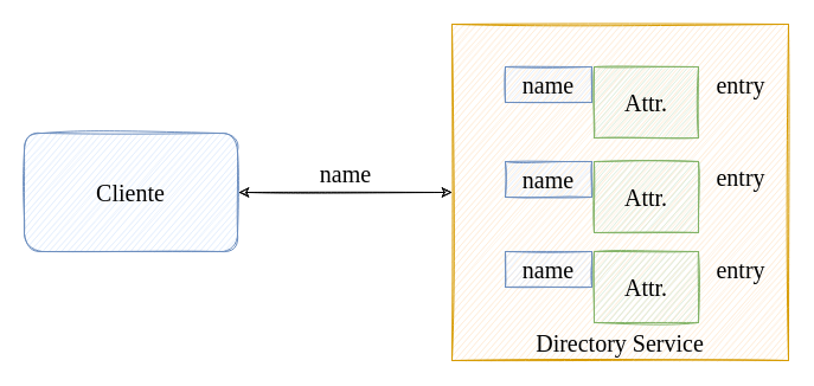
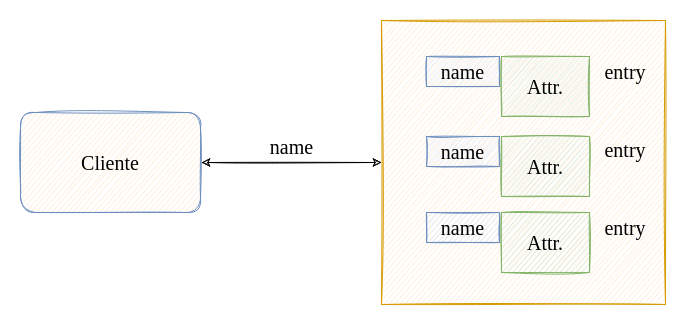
  <mxCell id="0" />
  <mxCell id="1" parent="0" />
- <mxCell id="2" value="Cliente" style="rounded=1;whiteSpace=wrap;html=1;sketch=1;hachureGap=4;fontFamily=Architects Daughter;fontSource=https%3A%2F%2Ffonts.googleapis.com%2Fcss%3Ffamily%3DArchitects%2BDaughter;fontSize=20;fillColor=#dae8fc;strokeColor=#6c8ebf;" parent="1" vertex="1"><mxGeometry x="20" y="112" width="180" height="100" as="geometry" /></mxCell>
+ <mxCell id="2" value="Cliente" style="rounded=1;whiteSpace=wrap;html=1;sketch=1;hachureGap=4;fontFamily=Architects Daughter;fontSource=https%3A%2F%2Ffonts.googleapis.com%2Fcss%3Ffamily%3DArchitects%2BDaughter;fontSize=20;fillColor=#ffe6cc;strokeColor=#6c8ebf;" parent="1" vertex="1"><mxGeometry x="20" y="112" width="180" height="100" as="geometry" /></mxCell>
  <mxCell id="3" value="" style="whiteSpace=wrap;html=1;aspect=fixed;sketch=1;fontFamily=Architects Daughter;fontSource=https%3A%2F%2Ffonts.googleapis.com%2Fcss%3Ffamily%3DArchitects%2BDaughter;fontSize=20;fillColor=#ffe6cc;strokeColor=#d79b00;" vertex="1" parent="1"><mxGeometry x="381" y="20" width="284" height="284" as="geometry" /></mxCell>
  <mxCell id="4" value="name" style="rounded=0;whiteSpace=wrap;html=1;sketch=1;fontFamily=Architects Daughter;fontSource=https%3A%2F%2Ffonts.googleapis.com%2Fcss%3Ffamily%3DArchitects%2BDaughter;fontSize=20;fillColor=#dae8fc;strokeColor=#6c8ebf;" vertex="1" parent="1"><mxGeometry x="426" y="56" width="73" height="30" as="geometry" /></mxCell>
  <mxCell id="5" value="Attr." style="rounded=0;whiteSpace=wrap;html=1;sketch=1;fontFamily=Architects Daughter;fontSource=https%3A%2F%2Ffonts.googleapis.com%2Fcss%3Ffamily%3DArchitects%2BDaughter;fontSize=20;fillColor=#d5e8d4;strokeColor=#82b366;" vertex="1" parent="1"><mxGeometry x="501" y="56" width="88" height="60" as="geometry" /></mxCell>
  <mxCell id="6" value="name" style="rounded=0;whiteSpace=wrap;html=1;sketch=1;fontFamily=Architects Daughter;fontSource=https%3A%2F%2Ffonts.googleapis.com%2Fcss%3Ffamily%3DArchitects%2BDaughter;fontSize=20;fillColor=#dae8fc;strokeColor=#6c8ebf;" vertex="1" parent="1"><mxGeometry x="426" y="136" width="73" height="30" as="geometry" /></mxCell>
  <mxCell id="7" value="Attr." style="rounded=0;whiteSpace=wrap;html=1;sketch=1;fontFamily=Architects Daughter;fontSource=https%3A%2F%2Ffonts.googleapis.com%2Fcss%3Ffamily%3DArchitects%2BDaughter;fontSize=20;fillColor=#d5e8d4;strokeColor=#82b366;" vertex="1" parent="1"><mxGeometry x="501" y="136" width="88" height="60" as="geometry" /></mxCell>
  <mxCell id="8" value="name" style="rounded=0;whiteSpace=wrap;html=1;sketch=1;fontFamily=Architects Daughter;fontSource=https%3A%2F%2Ffonts.googleapis.com%2Fcss%3Ffamily%3DArchitects%2BDaughter;fontSize=20;fillColor=#dae8fc;strokeColor=#6c8ebf;" vertex="1" parent="1"><mxGeometry x="426" y="212" width="73" height="30" as="geometry" /></mxCell>
  <mxCell id="9" value="Attr." style="rounded=0;whiteSpace=wrap;html=1;sketch=1;fontFamily=Architects Daughter;fontSource=https%3A%2F%2Ffonts.googleapis.com%2Fcss%3Ffamily%3DArchitects%2BDaughter;fontSize=20;fillColor=#d5e8d4;strokeColor=#82b366;" vertex="1" parent="1"><mxGeometry x="501" y="212" width="88" height="60" as="geometry" /></mxCell>
  <mxCell id="10" value="name" style="endArrow=classic;html=1;rounded=0;labelBackgroundColor=none;sketch=1;fontFamily=Architects Daughter;fontSource=https%3A%2F%2Ffonts.googleapis.com%2Fcss%3Ffamily%3DArchitects%2BDaughter;fontSize=20;entryX=0;entryY=0.5;entryDx=0;entryDy=0;startArrow=classic;startFill=1;" edge="1" parent="1" target="3"><mxGeometry y="16" width="50" height="50" relative="1" as="geometry"><mxPoint x="201" y="162" as="sourcePoint" /><mxPoint x="265" y="128" as="targetPoint" /><mxPoint as="offset" /></mxGeometry></mxCell>
- <mxCell id="11" value="Directory Service" style="text;html=1;strokeColor=none;fillColor=none;align=center;verticalAlign=middle;whiteSpace=wrap;rounded=0;sketch=1;fontFamily=Architects Daughter;fontSource=https%3A%2F%2Ffonts.googleapis.com%2Fcss%3Ffamily%3DArchitects%2BDaughter;fontSize=20;" vertex="1" parent="1"><mxGeometry x="422" y="274" width="202" height="30" as="geometry" /></mxCell>
  <mxCell id="12" value="entry" style="text;html=1;strokeColor=none;fillColor=none;align=center;verticalAlign=middle;whiteSpace=wrap;rounded=0;sketch=1;fontFamily=Architects Daughter;fontSource=https%3A%2F%2Ffonts.googleapis.com%2Fcss%3Ffamily%3DArchitects%2BDaughter;fontSize=20;" vertex="1" parent="1"><mxGeometry x="595" y="56" width="60" height="30" as="geometry" /></mxCell>
  <mxCell id="13" value="entry" style="text;html=1;strokeColor=none;fillColor=none;align=center;verticalAlign=middle;whiteSpace=wrap;rounded=0;sketch=1;fontFamily=Architects Daughter;fontSource=https%3A%2F%2Ffonts.googleapis.com%2Fcss%3Ffamily%3DArchitects%2BDaughter;fontSize=20;" vertex="1" parent="1"><mxGeometry x="595" y="134" width="60" height="30" as="geometry" /></mxCell>
  <mxCell id="14" value="entry" style="text;html=1;strokeColor=none;fillColor=none;align=center;verticalAlign=middle;whiteSpace=wrap;rounded=0;sketch=1;fontFamily=Architects Daughter;fontSource=https%3A%2F%2Ffonts.googleapis.com%2Fcss%3Ffamily%3DArchitects%2BDaughter;fontSize=20;" vertex="1" parent="1"><mxGeometry x="595" y="212" width="60" height="30" as="geometry" /></mxCell>
